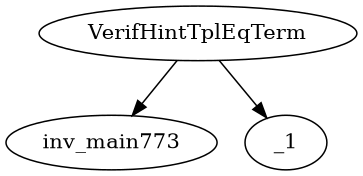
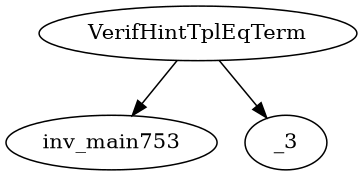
  digraph {
-   n1 [label=inv_main773]
+   n1 [label=inv_main753]
    n2 [label=VerifHintTplEqTerm]
-   n3 [label=_1]
+   n3 [label=_3]
    n2 -> n1
    n2 -> n3
  }
